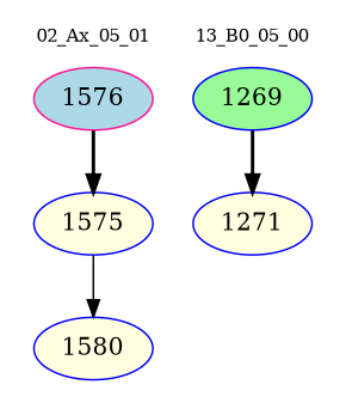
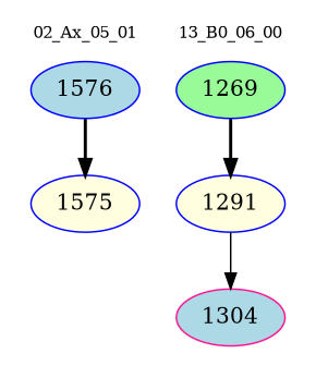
  digraph {
    node [color=blue fillcolor=lightyellow style=filled]
    edge [color=black style=bold]
-   n1 [color=deeppink fillcolor=lightblue label=1576]
+   n1 [fillcolor=lightblue label=1576]
    n2 [label=1575]
-   n3 [label=1580]
    n4 [fillcolor=palegreen label=1269]
-   n5 [label=1271]
+   n5 [label=1291]
+   n6 [color=deeppink fillcolor=lightblue label=1304]
    subgraph cluster_1 {
      color=white
      fontsize=10
      label="02_Ax_05_01"
      n1
      n2
-     n3
    }
    subgraph cluster_2 {
      color=white
      fontsize=10
-     label="13_B0_05_00"
+     label="13_B0_06_00"
      n4
      n5
+     n6
    }
    n1 -> n2
-   n2 -> n3 [style=solid]
    n4 -> n5
+   n5 -> n6 [style=solid]
  }
